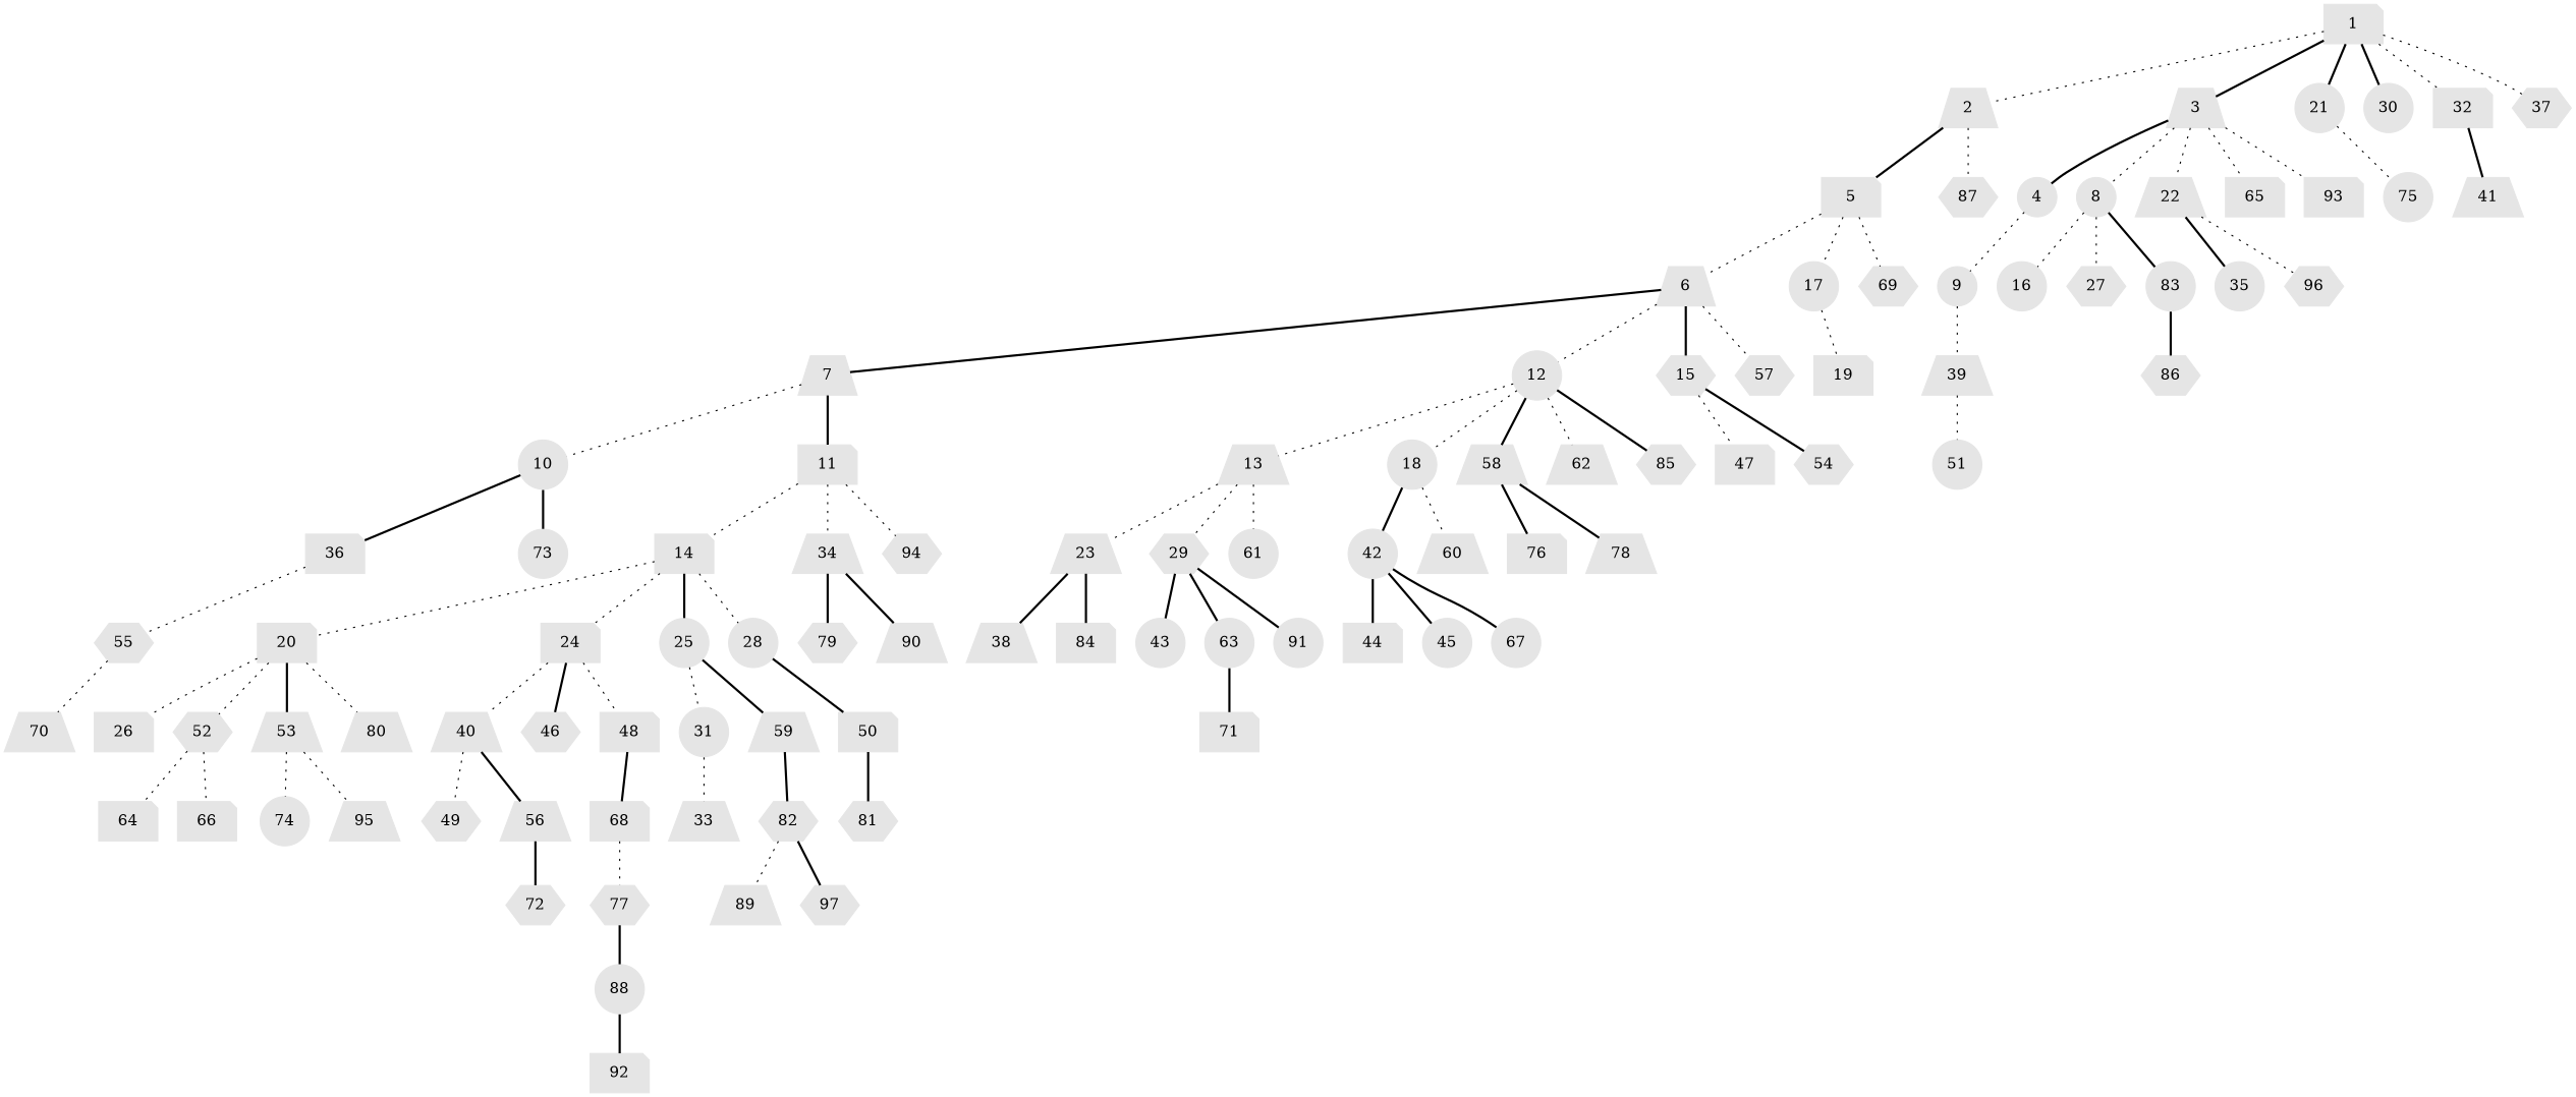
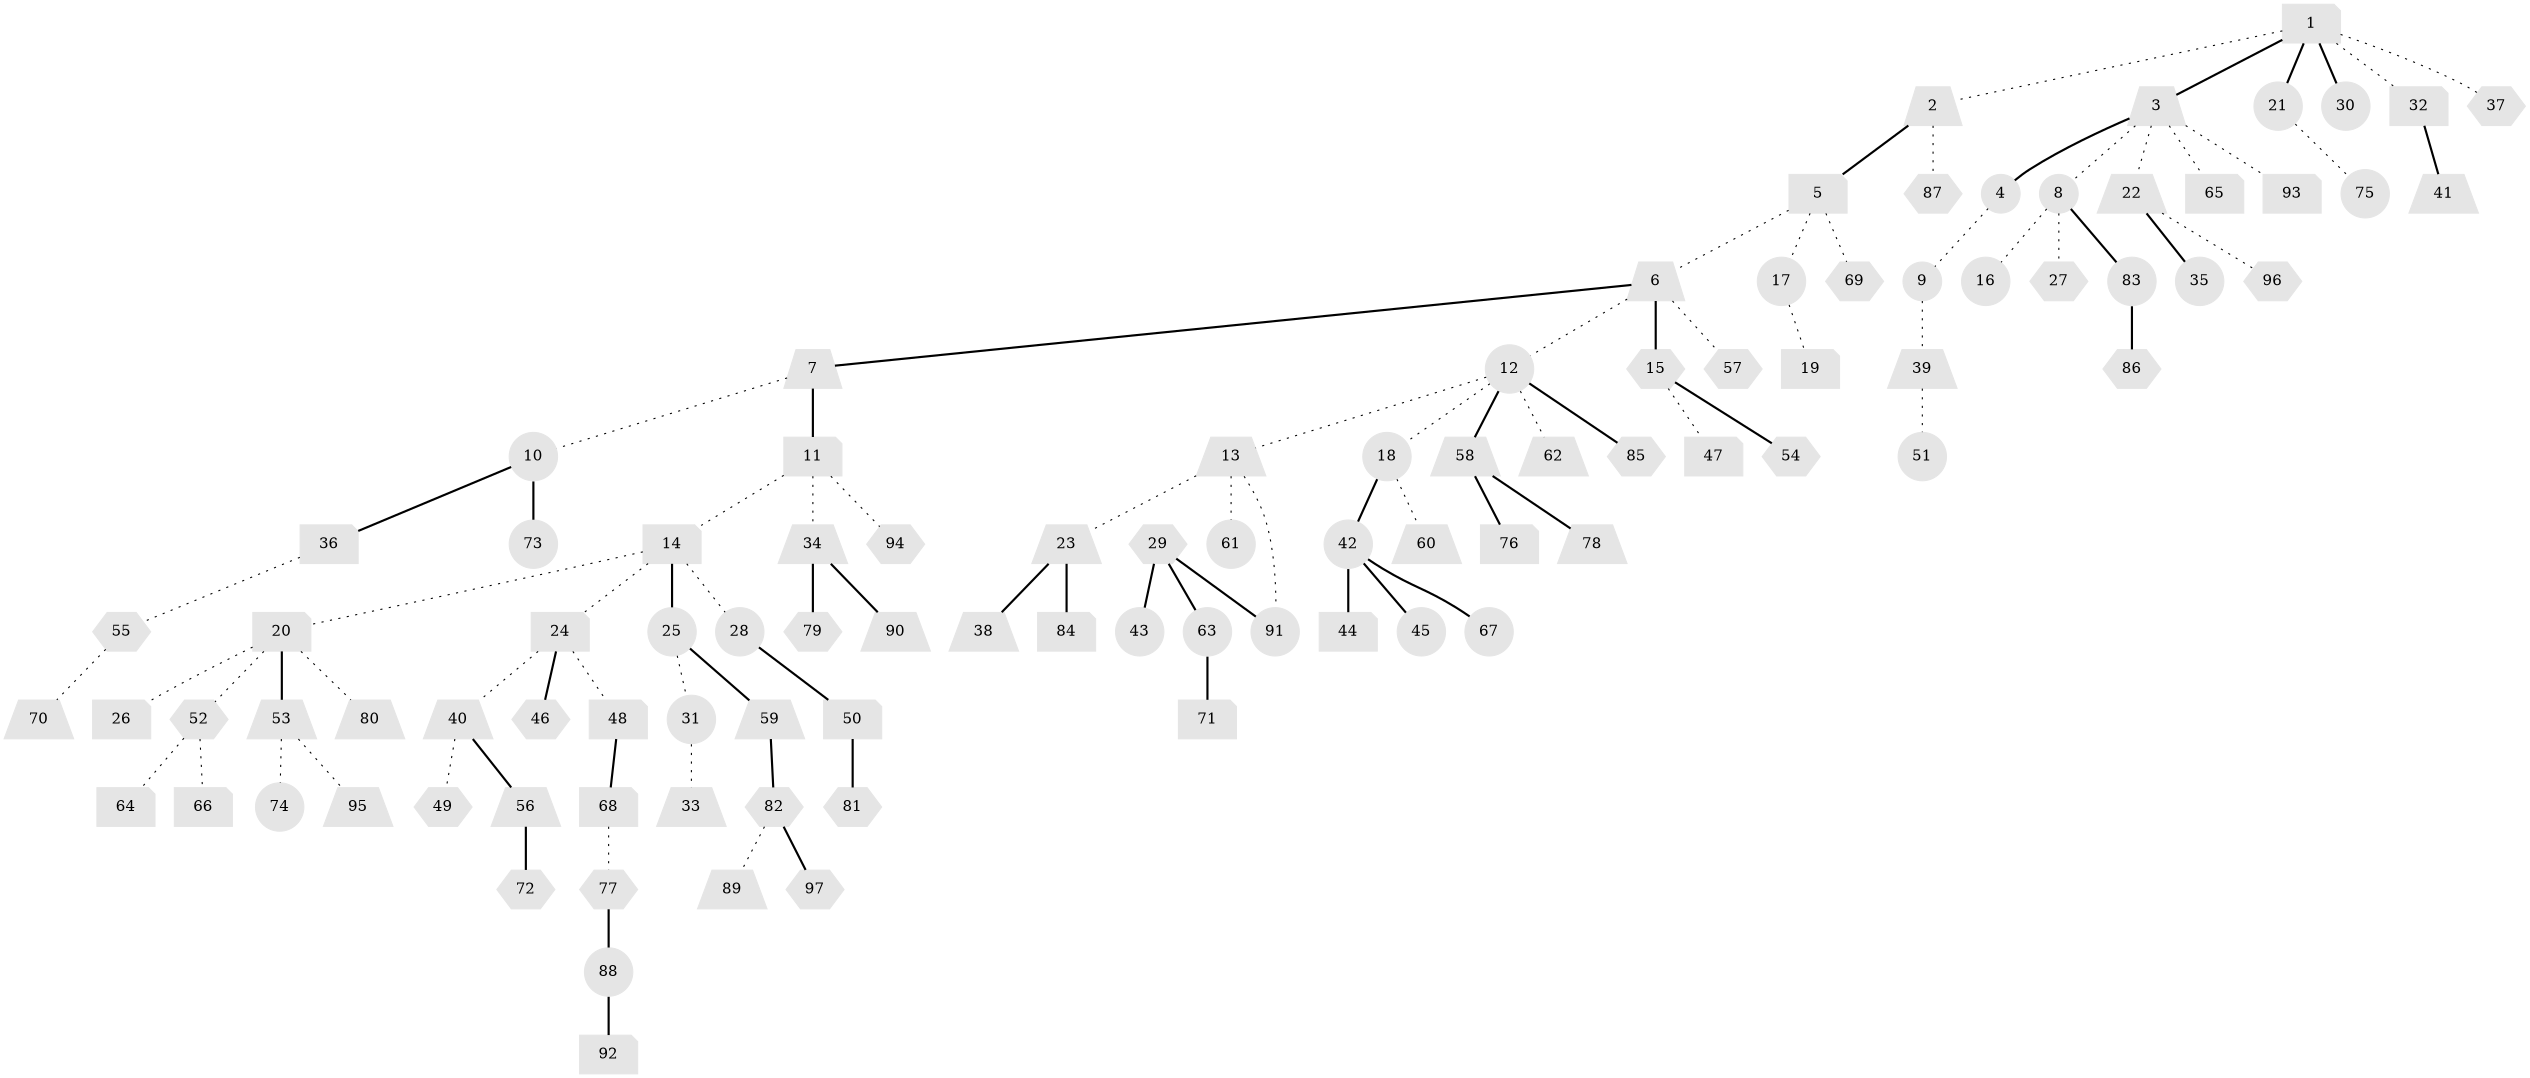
  graph {
    node [color=gray90 shape=circle style=filled]
    edge [style=dotted]
    1 [shape=note]
    2 [shape=trapezium]
    3 [shape=trapezium]
    21
    30
    32 [shape=note]
    37 [shape=hexagon]
    5 [shape=note]
    87 [shape=hexagon]
    4
    8
    22 [shape=trapezium]
    65 [shape=note]
    93 [shape=note]
    75
    41 [shape=trapezium]
    6 [shape=trapezium]
    17
    69 [shape=hexagon]
    9
    16
    27 [shape=hexagon]
    83
    35
    96 [shape=hexagon]
    39 [shape=trapezium]
    7 [shape=trapezium]
    12
    15 [shape=hexagon]
    57 [shape=hexagon]
    19 [shape=note]
    10
    11 [shape=note]
    13 [shape=trapezium]
    18
    58 [shape=trapezium]
    62 [shape=trapezium]
    85 [shape=hexagon]
    47 [shape=note]
    54 [shape=hexagon]
    36 [shape=note]
    73
    14 [shape=note]
    34 [shape=trapezium]
    94 [shape=hexagon]
    86 [shape=hexagon]
    51
    55 [shape=hexagon]
    20 [shape=note]
    24 [shape=note]
    25
    28
    79 [shape=hexagon]
    90 [shape=trapezium]
    23 [shape=trapezium]
    29 [shape=hexagon]
    61
    42
    60 [shape=trapezium]
    76 [shape=note]
    78 [shape=trapezium]
    38 [shape=trapezium]
    84 [shape=note]
    43
    63
    91
    26 [shape=note]
    52 [shape=hexagon]
    53 [shape=trapezium]
    80 [shape=trapezium]
    40 [shape=trapezium]
    46 [shape=hexagon]
    48 [shape=note]
    31
    59 [shape=trapezium]
    50 [shape=note]
    44 [shape=note]
    45
    67
    64 [shape=note]
    66 [shape=note]
    74
    95 [shape=trapezium]
    49 [shape=hexagon]
    56 [shape=trapezium]
    68 [shape=note]
    33 [shape=trapezium]
    82 [shape=hexagon]
    81 [shape=hexagon]
    71 [shape=note]
    70 [shape=trapezium]
    72 [shape=hexagon]
    77 [shape=hexagon]
    89 [shape=trapezium]
    97 [shape=hexagon]
    88
    92 [shape=note]
    1 -- 2
    1 -- 3 [style=bold]
    1 -- 21 [style=bold]
    1 -- 30 [style=bold]
    1 -- 32
    1 -- 37
    2 -- 5 [style=bold]
    2 -- 87
    3 -- 4 [style=bold]
    3 -- 8
    3 -- 22
    3 -- 65
    3 -- 93
    21 -- 75
    32 -- 41 [style=bold]
    5 -- 6
    5 -- 17
    5 -- 69
    4 -- 9
    8 -- 16
    8 -- 27
    8 -- 83 [style=bold]
    22 -- 35 [style=bold]
    22 -- 96
    6 -- 7 [style=bold]
    6 -- 12
    6 -- 15 [style=bold]
    6 -- 57
    17 -- 19
    9 -- 39
    83 -- 86 [style=bold]
    39 -- 51
    7 -- 10
    7 -- 11 [style=bold]
    12 -- 13
    12 -- 18
    12 -- 58 [style=bold]
    12 -- 62
    12 -- 85 [style=bold]
    15 -- 47
    15 -- 54 [style=bold]
    10 -- 36 [style=bold]
    10 -- 73 [style=bold]
    11 -- 14
    11 -- 34
    11 -- 94
    13 -- 23
-   13 -- 29
+   13 -- 91
    13 -- 61
    18 -- 42 [style=bold]
    18 -- 60
    58 -- 76 [style=bold]
    58 -- 78 [style=bold]
    36 -- 55
    14 -- 20
    14 -- 24
    14 -- 25 [style=bold]
    14 -- 28
    34 -- 79 [style=bold]
    34 -- 90 [style=bold]
    55 -- 70
    20 -- 26
    20 -- 52
    20 -- 53 [style=bold]
    20 -- 80
    24 -- 40
    24 -- 46 [style=bold]
    24 -- 48
    25 -- 31
    25 -- 59 [style=bold]
    28 -- 50 [style=bold]
    23 -- 38 [style=bold]
    23 -- 84 [style=bold]
    29 -- 43 [style=bold]
    29 -- 63 [style=bold]
    29 -- 91 [style=bold]
    42 -- 44 [style=bold]
    42 -- 45 [style=bold]
    42 -- 67 [style=bold]
    63 -- 71 [style=bold]
    52 -- 64
    52 -- 66
    53 -- 74
    53 -- 95
    40 -- 49
    40 -- 56 [style=bold]
    48 -- 68 [style=bold]
    31 -- 33
    59 -- 82 [style=bold]
    50 -- 81 [style=bold]
    56 -- 72 [style=bold]
    68 -- 77
    82 -- 89
    82 -- 97 [style=bold]
    77 -- 88 [style=bold]
    88 -- 92 [style=bold]
  }
